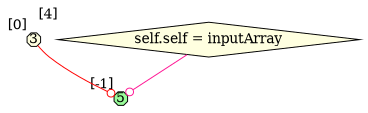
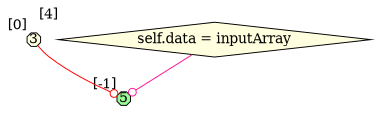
  digraph {
    node [fillcolor=lightyellow fixedsize=true shape=octagon style=filled]
    edge [arrowhead=odot]
    3 [height=.2 width=.2 xlabel="[0]"]
    5 [fillcolor=palegreen height=.2 width=.2 xlabel="[-1]"]
-   n3 [label="self.self = inputArray" shape=diamond xlabel="[4]" fixedsize=""]
+   n3 [label="self.data = inputArray" shape=diamond xlabel="[4]" fixedsize=""]
    3 -> 5 [color=red]
    n3 -> 5 [color=deeppink]
  }
